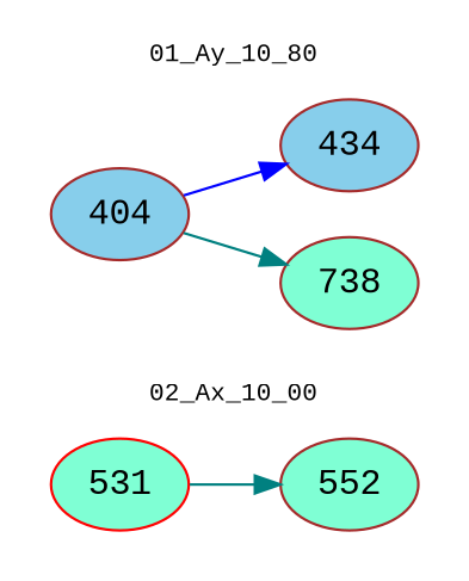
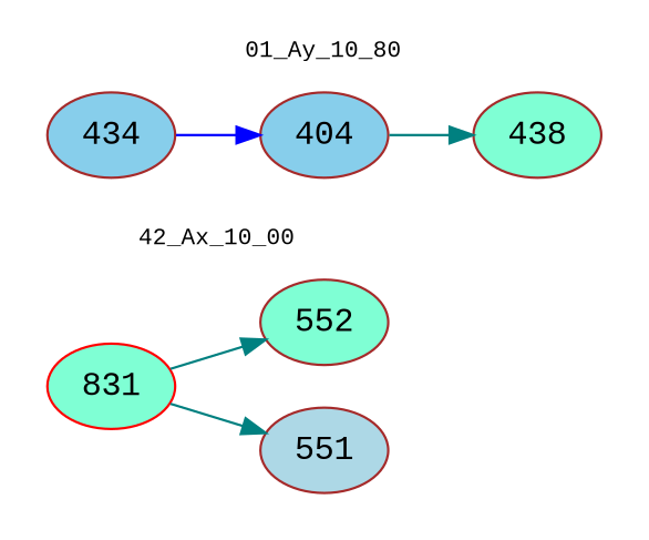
  digraph {
    fontname="Liberation Mono"
    rankdir=LR
    node [color=brown fillcolor=aquamarine fontname="Liberation Mono" style=filled]
    edge [color=teal fontname="Liberation Mono"]
-   n1 [color=red label=531]
+   n1 [color=red label=831]
+   n2 [fillcolor=lightblue label=551]
    n3 [label=552]
    n4 [fillcolor=skyblue label=404]
-   n5 [label=738]
+   n5 [label=438]
    n6 [fillcolor=skyblue label=434]
    subgraph cluster_1 {
      color=white
      fontsize=10
-     label="02_Ax_10_00"
+     label="42_Ax_10_00"
      n1
+     n2
      n3
    }
    subgraph cluster_2 {
      color=white
      fontsize=10
      label="01_Ay_10_80"
      n4
      n5
      n6
    }
+   n1 -> n2
    n1 -> n3
    n4 -> n5
-   n4 -> n6 [color=blue]
+   n6 -> n4 [color=blue]
  }
